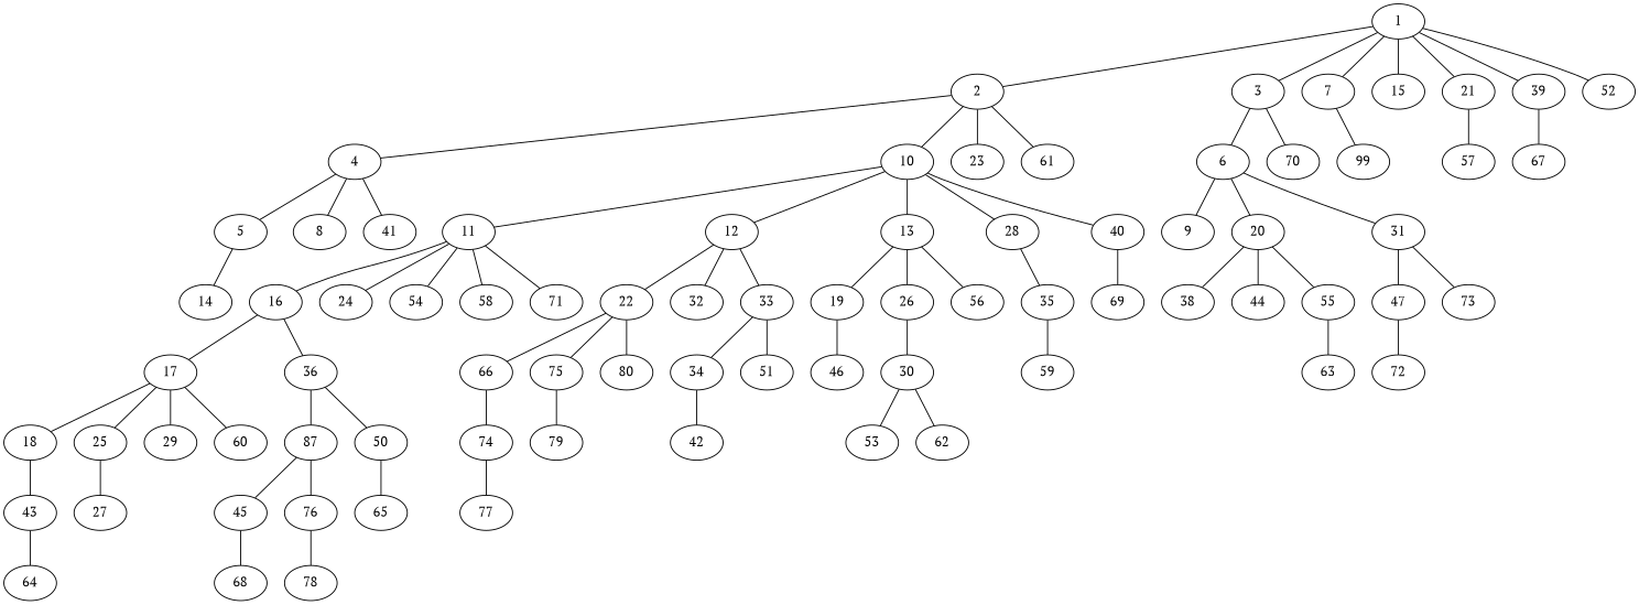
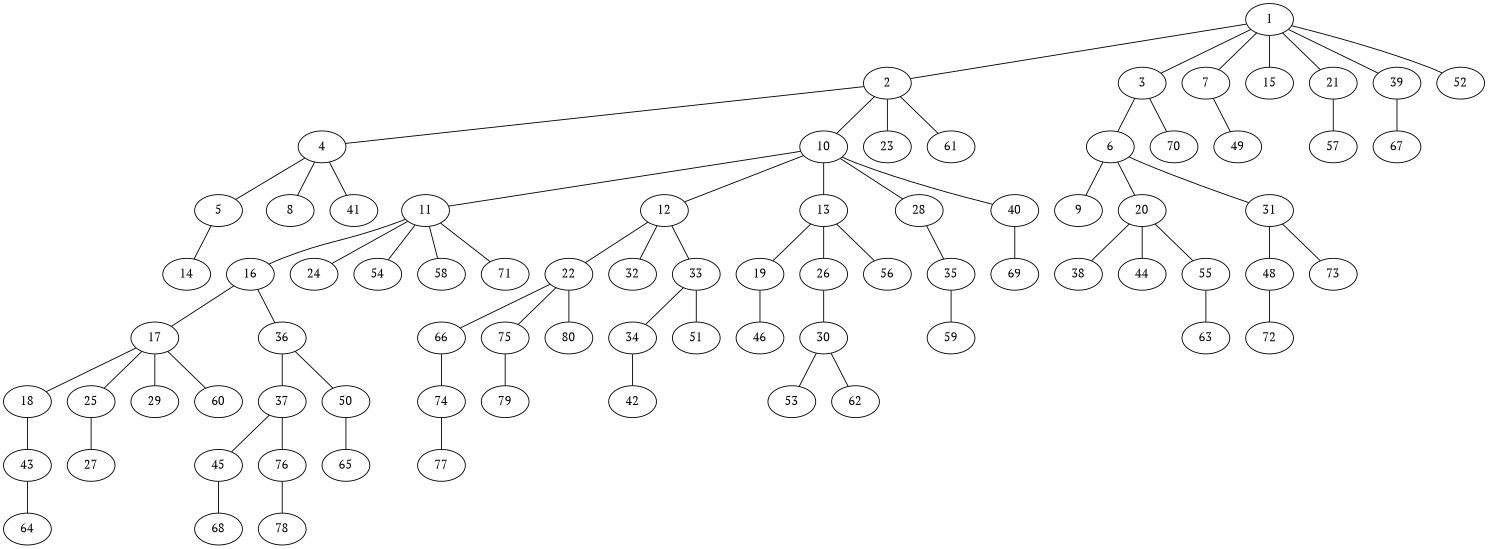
  graph {
    fontname="PT Serif"
    node [fontname="PT Serif"]
    edge [fontname="PT Serif"]
    1
    2
    3
    7
    15
    21
    39
    52
    4
    10
    23
    61
    6
    70
-   49 [label=99]
+   49
    57
    67
    5
    8
    41
    11
    12
    13
    28
    40
    9
    20
    31
    14
    16
    24
    54
    58
    71
    22
    32
    33
    19
    26
    56
    35
    69
    38
    44
    55
-   47
+   47 [label=48]
    73
    63
    72
    17
    36
    66
    75
    80
    34
    51
    46
    30
    59
    18
    25
    29
    60
-   37 [label=87]
+   37
    50
    74
    79
    42
    53
    62
    43
    27
    45
    76
    65
    64
    77
    68
    78
    1 -- 2
    1 -- 3
    1 -- 7
    1 -- 15
    1 -- 21
    1 -- 39
    1 -- 52
    2 -- 4
    2 -- 10
    2 -- 23
    2 -- 61
    3 -- 6
    3 -- 70
    7 -- 49
    21 -- 57
    39 -- 67
    4 -- 5
    4 -- 8
    4 -- 41
    10 -- 11
    10 -- 12
    10 -- 13
    10 -- 28
    10 -- 40
    6 -- 9
    6 -- 20
    6 -- 31
    5 -- 14
    11 -- 16
    11 -- 24
    11 -- 54
    11 -- 58
    11 -- 71
    12 -- 22
    12 -- 32
    12 -- 33
    13 -- 19
    13 -- 26
    13 -- 56
    28 -- 35
    40 -- 69
    20 -- 38
    20 -- 44
    20 -- 55
    31 -- 47
    31 -- 73
    16 -- 17
    16 -- 36
    22 -- 66
    22 -- 75
    22 -- 80
    33 -- 34
    33 -- 51
    19 -- 46
    26 -- 30
    35 -- 59
    55 -- 63
    47 -- 72
    17 -- 18
    17 -- 25
    17 -- 29
    17 -- 60
    36 -- 37
    36 -- 50
    66 -- 74
    75 -- 79
    34 -- 42
    30 -- 53
    30 -- 62
    18 -- 43
    25 -- 27
    37 -- 45
    37 -- 76
    50 -- 65
    74 -- 77
    43 -- 64
    45 -- 68
    76 -- 78
  }
